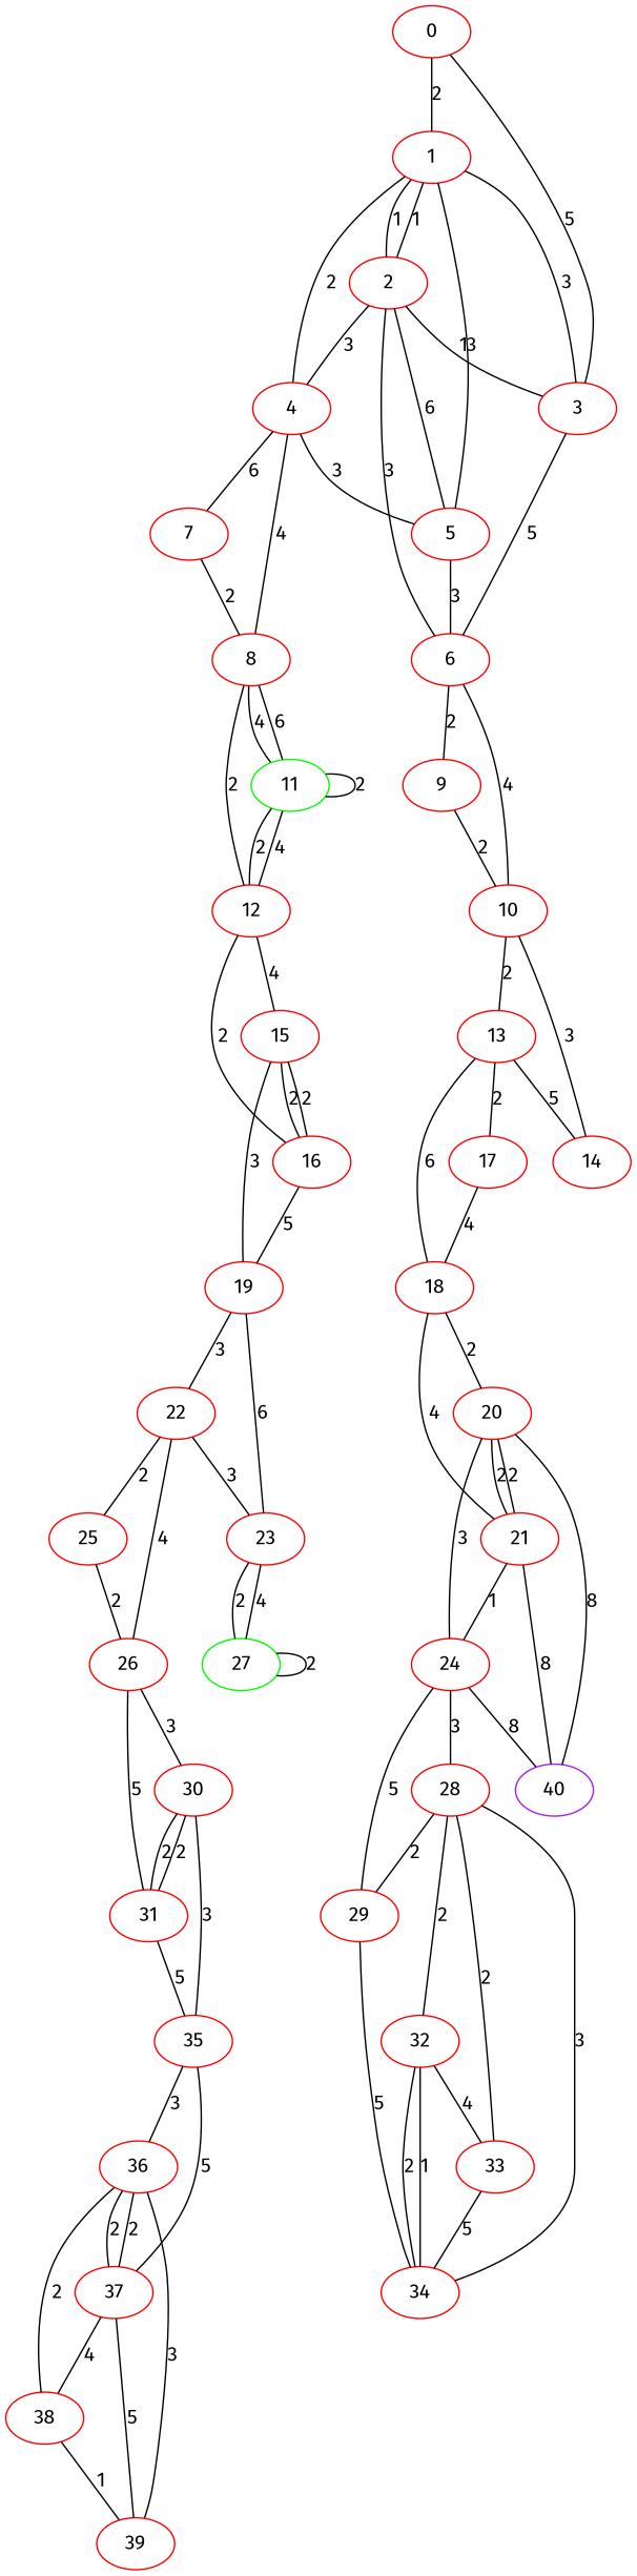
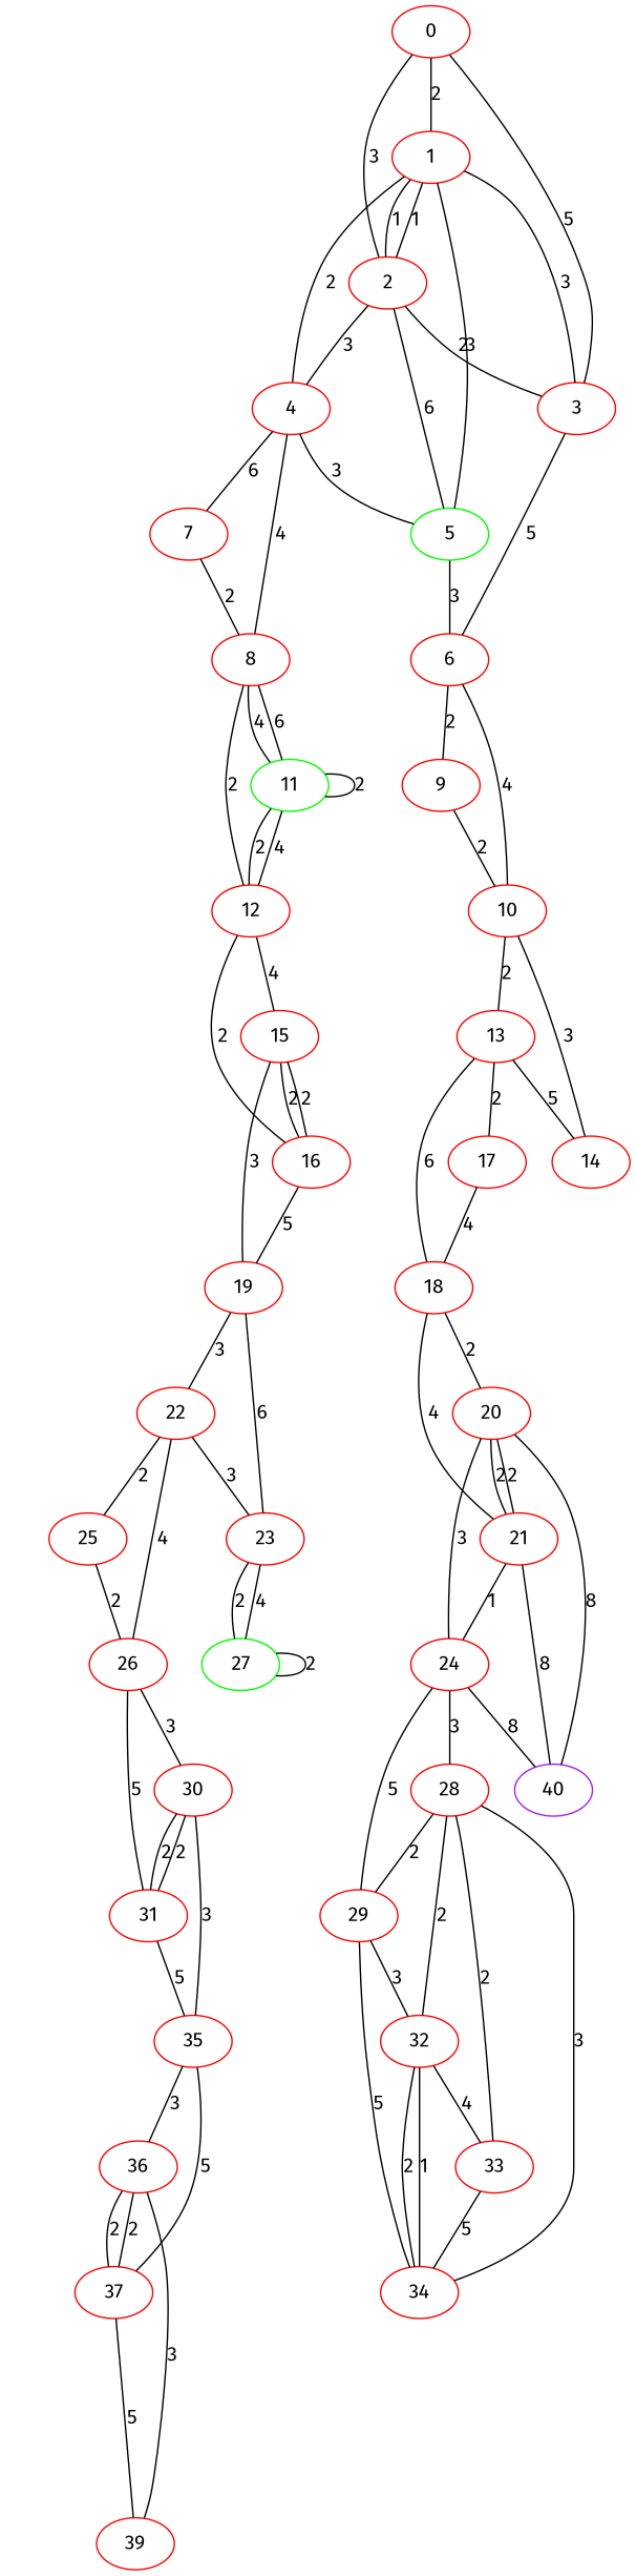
  graph {
    fontname="Fira Sans"
    node [color=red fontname="Fira Sans" weight=1]
    edge [fontname="Fira Sans"]
    0
    1
    2
    3
    4
-   5
+   5 [color=green]
    6
    7
    8
    9
    10
    11 [color=green weight=2]
    12
    13
    14
    15
    16
    17
    18
    19
    20
    21
    22
    23
    24
    40 [color=purple weight=4]
    25
    26
    27 [color=green weight=2]
    28
    29
    30
    31
    32
    33
    34
    35
    36
    37
-   38
    39
    0 -- 1 [label=2]
-   6 -- 2 [label=3]
+   0 -- 2 [label=3]
    0 -- 3 [label=5]
    1 -- 2 [label=1]
    1 -- 2 [label=1]
    1 -- 3 [label=3]
    1 -- 4 [label=2]
    1 -- 5 [label=3]
-   2 -- 3 [label=1]
+   2 -- 3 [label=2]
    2 -- 4 [label=3]
    2 -- 5 [label=6]
    3 -- 6 [label=5]
    4 -- 5 [label=3]
    4 -- 7 [label=6]
    4 -- 8 [label=4]
    5 -- 6 [label=3]
    6 -- 9 [label=2]
    6 -- 10 [label=4]
    7 -- 8 [label=2]
    8 -- 11 [label=6]
    8 -- 11 [label=4]
    8 -- 12 [label=2]
    9 -- 10 [label=2]
    10 -- 13 [label=2]
    10 -- 14 [label=3]
    11 -- 11 [label=2]
    11 -- 12 [label=4]
    11 -- 12 [label=2]
    12 -- 15 [label=4]
    12 -- 16 [label=2]
    13 -- 14 [label=5]
    13 -- 17 [label=2]
    13 -- 18 [label=6]
    15 -- 16 [label=2]
    15 -- 16 [label=2]
    15 -- 19 [label=3]
    16 -- 19 [label=5]
    17 -- 18 [label=4]
    18 -- 20 [label=2]
    18 -- 21 [label=4]
    19 -- 22 [label=3]
    19 -- 23 [label=6]
    20 -- 21 [label=2]
    20 -- 21 [label=2]
    20 -- 24 [label=3]
    20 -- 40 [label=8]
    21 -- 24 [label=1]
    21 -- 40 [label=8]
    22 -- 23 [label=3]
    22 -- 25 [label=2]
    22 -- 26 [label=4]
    23 -- 27 [label=2]
    23 -- 27 [label=4]
    24 -- 40 [label=8]
    24 -- 28 [label=3]
    24 -- 29 [label=5]
    25 -- 26 [label=2]
    26 -- 30 [label=3]
    26 -- 31 [label=5]
    27 -- 27 [label=2]
    28 -- 29 [label=2]
    28 -- 32 [label=2]
    28 -- 33 [label=2]
    28 -- 34 [label=3]
+   29 -- 32 [label=3]
    29 -- 34 [label=5]
    30 -- 31 [label=2]
    30 -- 31 [label=2]
    30 -- 35 [label=3]
    31 -- 35 [label=5]
    32 -- 33 [label=4]
    32 -- 34 [label=1]
    32 -- 34 [label=2]
    33 -- 34 [label=5]
    35 -- 36 [label=3]
    35 -- 37 [label=5]
    36 -- 37 [label=2]
    36 -- 37 [label=2]
-   36 -- 38 [label=2]
    36 -- 39 [label=3]
-   37 -- 38 [label=4]
    37 -- 39 [label=5]
-   38 -- 39 [label=1]
  }
